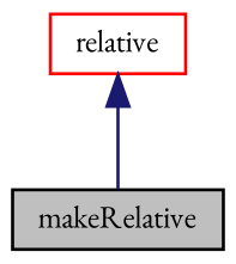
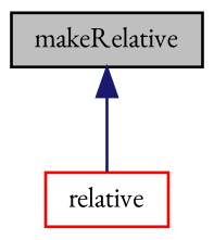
  digraph {
    rankdir=TB
    fontname="EB Garamond"
    node [fontname="EB Garamond" fontsize=10 shape=record]
    n1 [color=black fillcolor=grey75 fontcolor=black height=0.2 label=makeRelative style=filled width=0.4]
    n2 [color=red height=0.2 label=relative width=0.4]
-   n2 -> n1 [color=midnightblue dir=back fontname="EB Garamond" fontsize=10 labelfontname=FreeSans labelfontsize=10 style=solid]
+   n1 -> n2 [color=midnightblue dir=back fontname="EB Garamond" fontsize=10 labelfontname=FreeSans labelfontsize=10 style=solid]
  }
